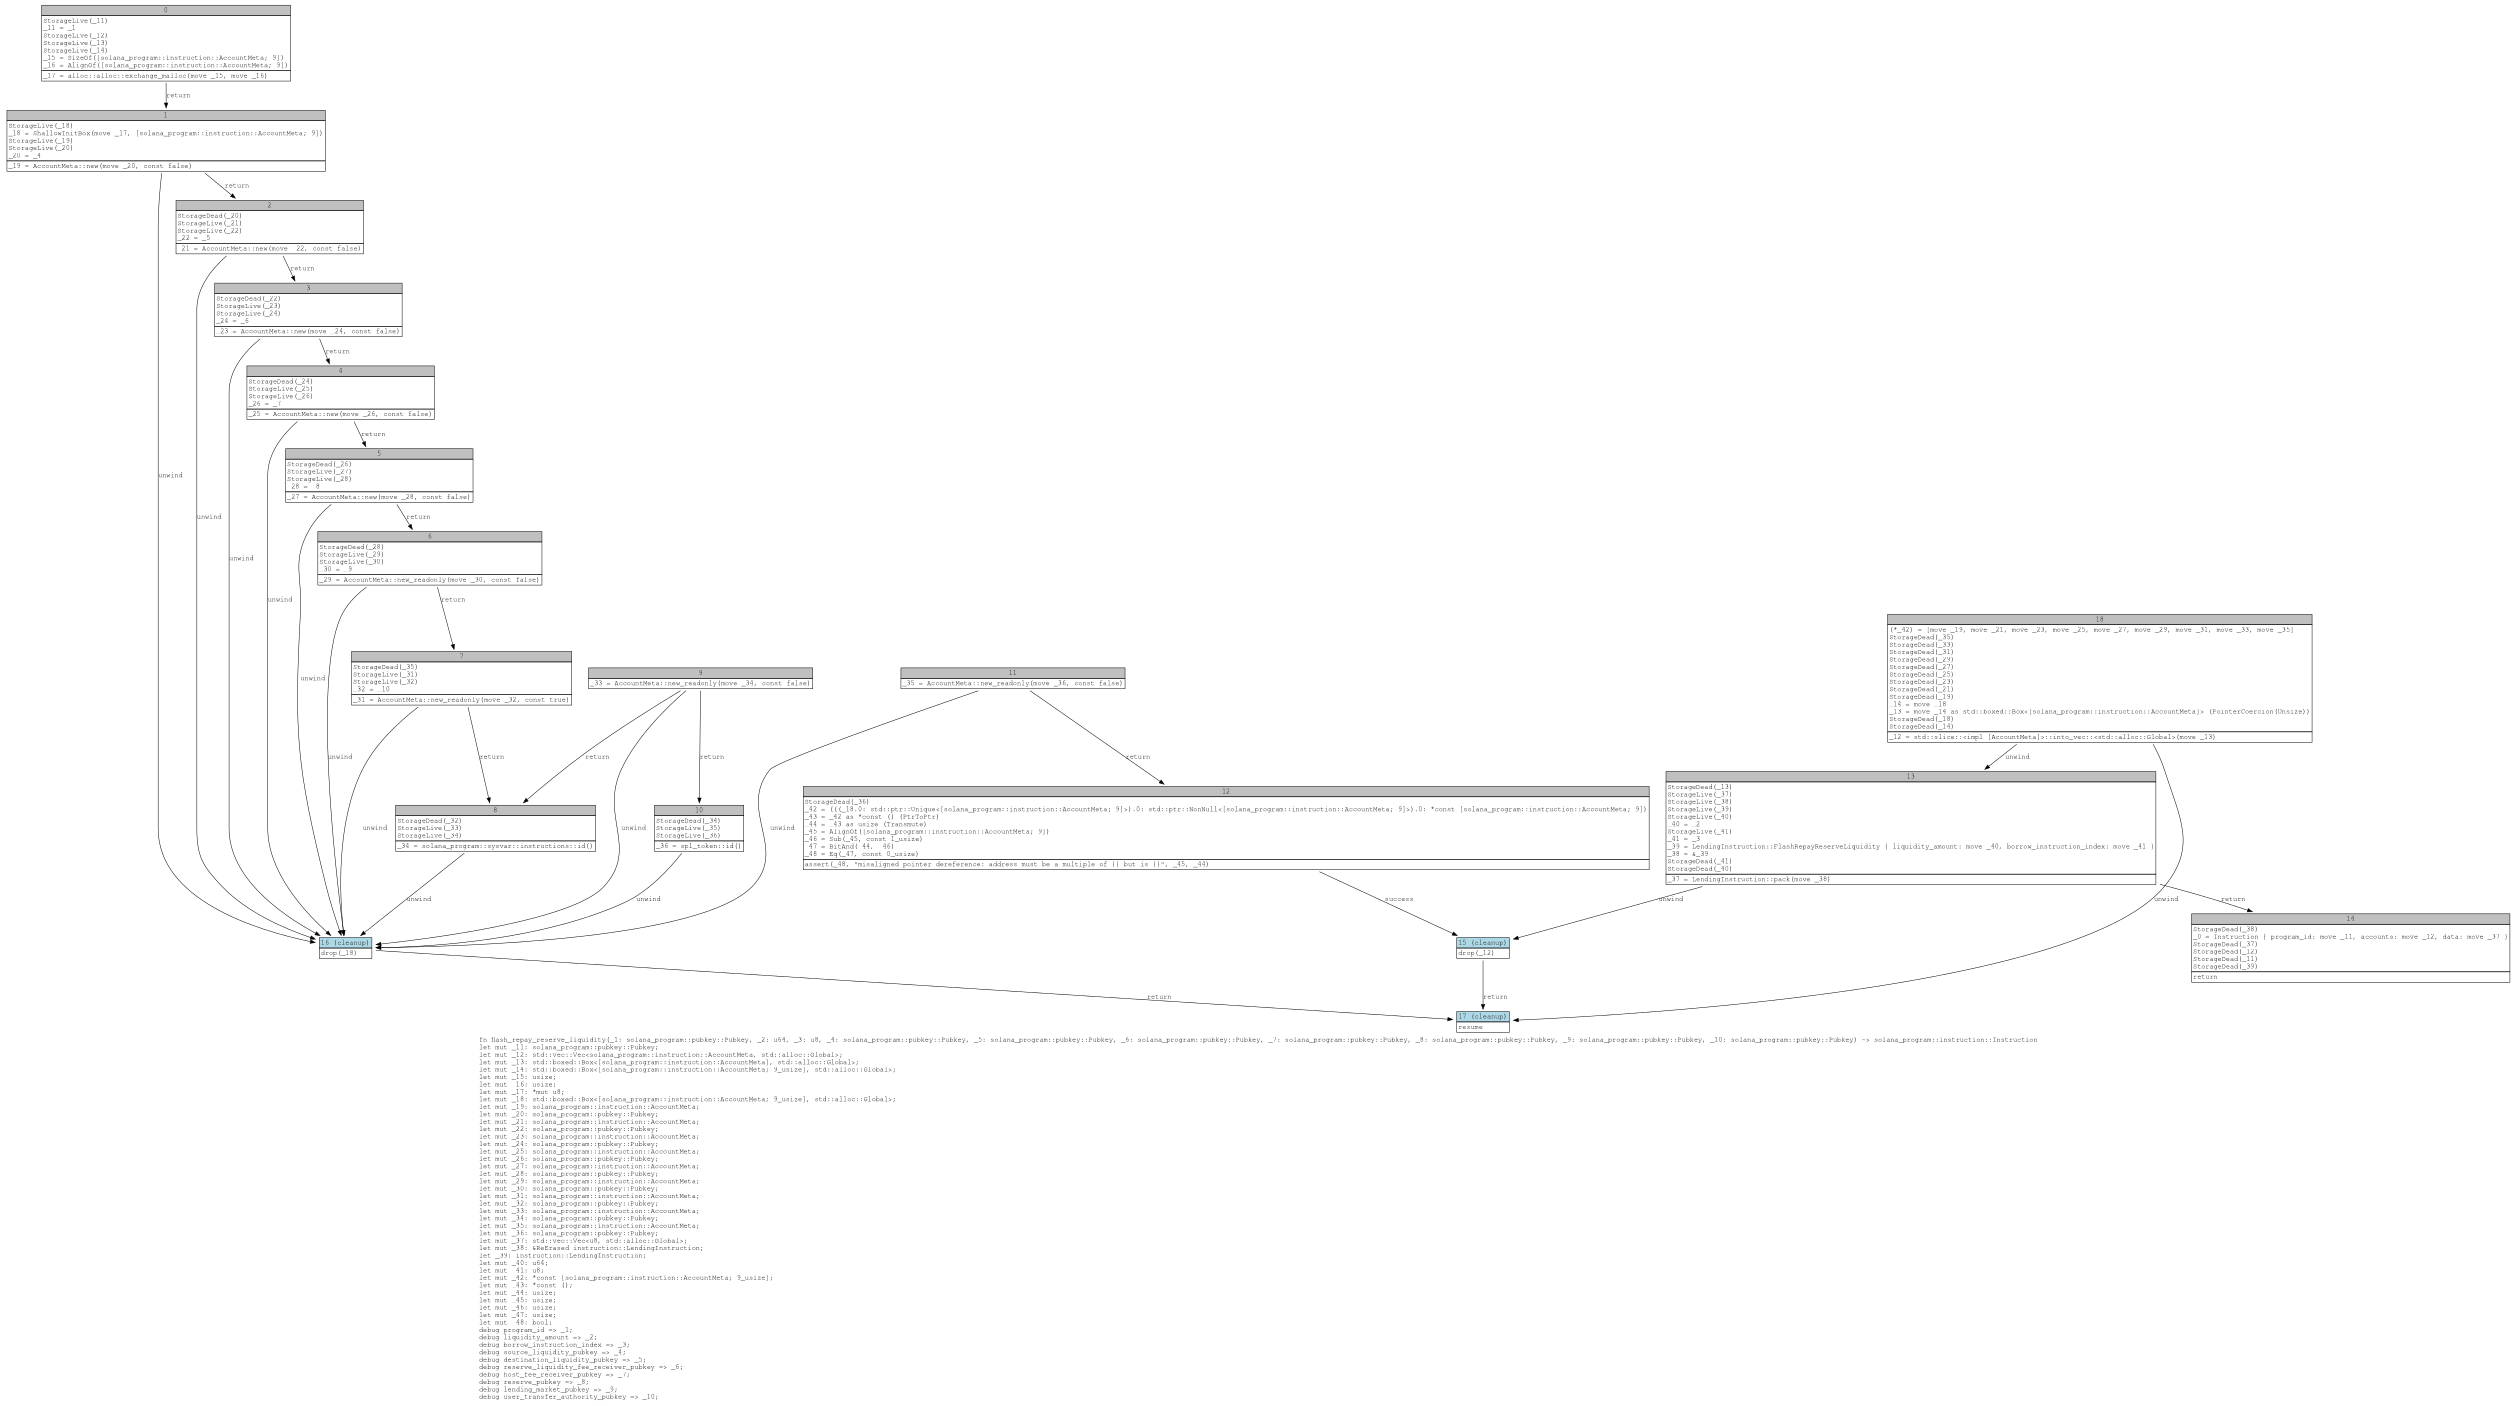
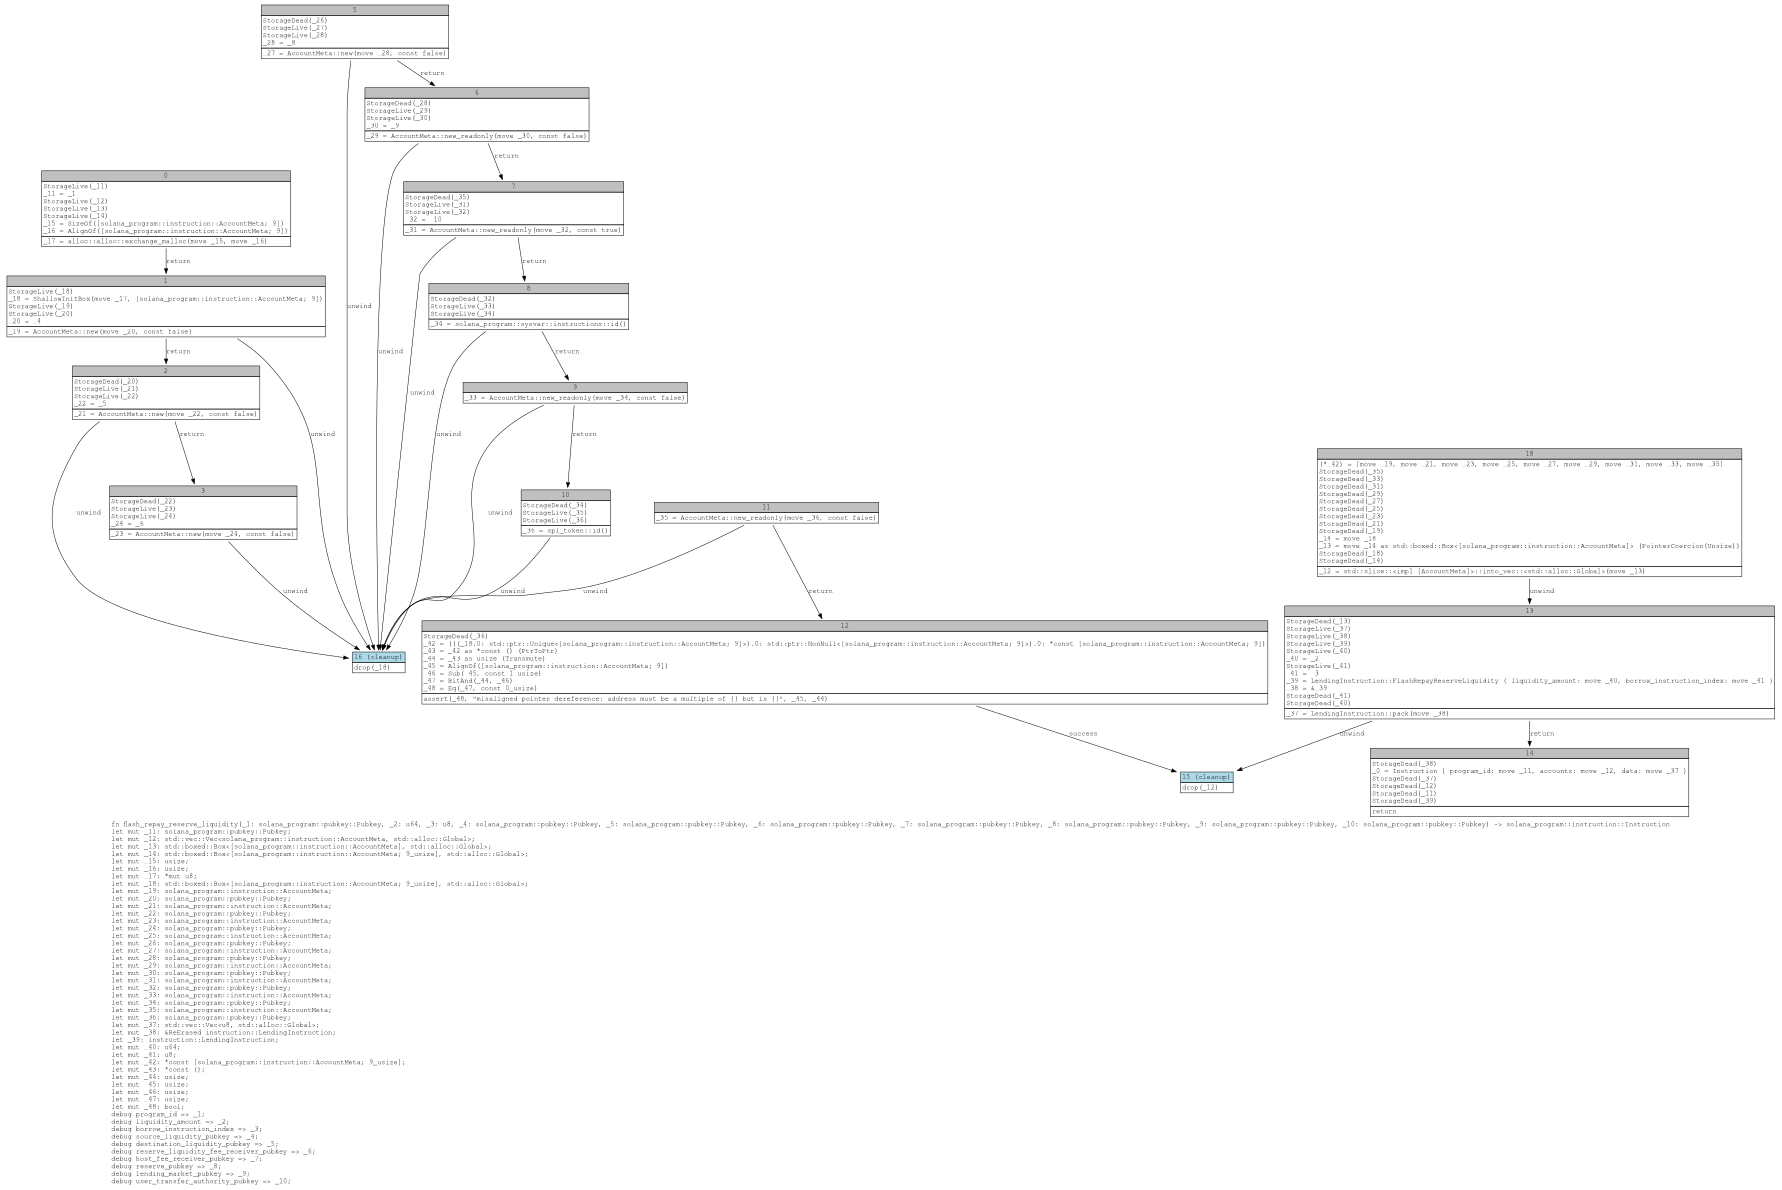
  digraph {
    fontname="Courier, monospace"
    label=<fn flash_repay_reserve_liquidity(_1: solana_program::pubkey::Pubkey, _2: u64, _3: u8, _4: solana_program::pubkey::Pubkey, _5: solana_program::pubkey::Pubkey, _6: solana_program::pubkey::Pubkey, _7: solana_program::pubkey::Pubkey, _8: solana_program::pubkey::Pubkey, _9: solana_program::pubkey::Pubkey, _10: solana_program::pubkey::Pubkey) -&gt; solana_program::instruction::Instruction<br align="left"/>let mut _11: solana_program::pubkey::Pubkey;<br align="left"/>let mut _12: std::vec::Vec&lt;solana_program::instruction::AccountMeta, std::alloc::Global&gt;;<br align="left"/>let mut _13: std::boxed::Box&lt;[solana_program::instruction::AccountMeta], std::alloc::Global&gt;;<br align="left"/>let mut _14: std::boxed::Box&lt;[solana_program::instruction::AccountMeta; 9_usize], std::alloc::Global&gt;;<br align="left"/>let mut _15: usize;<br align="left"/>let mut _16: usize;<br align="left"/>let mut _17: *mut u8;<br align="left"/>let mut _18: std::boxed::Box&lt;[solana_program::instruction::AccountMeta; 9_usize], std::alloc::Global&gt;;<br align="left"/>let mut _19: solana_program::instruction::AccountMeta;<br align="left"/>let mut _20: solana_program::pubkey::Pubkey;<br align="left"/>let mut _21: solana_program::instruction::AccountMeta;<br align="left"/>let mut _22: solana_program::pubkey::Pubkey;<br align="left"/>let mut _23: solana_program::instruction::AccountMeta;<br align="left"/>let mut _24: solana_program::pubkey::Pubkey;<br align="left"/>let mut _25: solana_program::instruction::AccountMeta;<br align="left"/>let mut _26: solana_program::pubkey::Pubkey;<br align="left"/>let mut _27: solana_program::instruction::AccountMeta;<br align="left"/>let mut _28: solana_program::pubkey::Pubkey;<br align="left"/>let mut _29: solana_program::instruction::AccountMeta;<br align="left"/>let mut _30: solana_program::pubkey::Pubkey;<br align="left"/>let mut _31: solana_program::instruction::AccountMeta;<br align="left"/>let mut _32: solana_program::pubkey::Pubkey;<br align="left"/>let mut _33: solana_program::instruction::AccountMeta;<br align="left"/>let mut _34: solana_program::pubkey::Pubkey;<br align="left"/>let mut _35: solana_program::instruction::AccountMeta;<br align="left"/>let mut _36: solana_program::pubkey::Pubkey;<br align="left"/>let mut _37: std::vec::Vec&lt;u8, std::alloc::Global&gt;;<br align="left"/>let mut _38: &amp;ReErased instruction::LendingInstruction;<br align="left"/>let _39: instruction::LendingInstruction;<br align="left"/>let mut _40: u64;<br align="left"/>let mut _41: u8;<br align="left"/>let mut _42: *const [solana_program::instruction::AccountMeta; 9_usize];<br align="left"/>let mut _43: *const ();<br align="left"/>let mut _44: usize;<br align="left"/>let mut _45: usize;<br align="left"/>let mut _46: usize;<br align="left"/>let mut _47: usize;<br align="left"/>let mut _48: bool;<br align="left"/>debug program_id =&gt; _1;<br align="left"/>debug liquidity_amount =&gt; _2;<br align="left"/>debug borrow_instruction_index =&gt; _3;<br align="left"/>debug source_liquidity_pubkey =&gt; _4;<br align="left"/>debug destination_liquidity_pubkey =&gt; _5;<br align="left"/>debug reserve_liquidity_fee_receiver_pubkey =&gt; _6;<br align="left"/>debug host_fee_receiver_pubkey =&gt; _7;<br align="left"/>debug reserve_pubkey =&gt; _8;<br align="left"/>debug lending_market_pubkey =&gt; _9;<br align="left"/>debug user_transfer_authority_pubkey =&gt; _10;<br align="left"/>>
    node [fontname="Courier, monospace" shape=none]
    edge [fontname="Courier, monospace"]
    n1 [label=<<table border="0" cellborder="1" cellspacing="0"><tr><td bgcolor="gray" align="center" colspan="1">0</td></tr><tr><td align="left" balign="left">StorageLive(_11)<br/>_11 = _1<br/>StorageLive(_12)<br/>StorageLive(_13)<br/>StorageLive(_14)<br/>_15 = SizeOf([solana_program::instruction::AccountMeta; 9])<br/>_16 = AlignOf([solana_program::instruction::AccountMeta; 9])<br/></td></tr><tr><td align="left">_17 = alloc::alloc::exchange_malloc(move _15, move _16)</td></tr></table>>]
    n2 [label=<<table border="0" cellborder="1" cellspacing="0"><tr><td bgcolor="gray" align="center" colspan="1">1</td></tr><tr><td align="left" balign="left">StorageLive(_18)<br/>_18 = ShallowInitBox(move _17, [solana_program::instruction::AccountMeta; 9])<br/>StorageLive(_19)<br/>StorageLive(_20)<br/>_20 = _4<br/></td></tr><tr><td align="left">_19 = AccountMeta::new(move _20, const false)</td></tr></table>>]
    n3 [label=<<table border="0" cellborder="1" cellspacing="0"><tr><td bgcolor="gray" align="center" colspan="1">2</td></tr><tr><td align="left" balign="left">StorageDead(_20)<br/>StorageLive(_21)<br/>StorageLive(_22)<br/>_22 = _5<br/></td></tr><tr><td align="left">_21 = AccountMeta::new(move _22, const false)</td></tr></table>>]
    n4 [label=<<table border="0" cellborder="1" cellspacing="0"><tr><td bgcolor="lightblue" align="center" colspan="1">16 (cleanup)</td></tr><tr><td align="left">drop(_18)</td></tr></table>>]
    n5 [label=<<table border="0" cellborder="1" cellspacing="0"><tr><td bgcolor="gray" align="center" colspan="1">3</td></tr><tr><td align="left" balign="left">StorageDead(_22)<br/>StorageLive(_23)<br/>StorageLive(_24)<br/>_24 = _6<br/></td></tr><tr><td align="left">_23 = AccountMeta::new(move _24, const false)</td></tr></table>>]
-   n6 [label=<<table border="0" cellborder="1" cellspacing="0"><tr><td bgcolor="lightblue" align="center" colspan="1">17 (cleanup)</td></tr><tr><td align="left">resume</td></tr></table>>]
-   n7 [label=<<table border="0" cellborder="1" cellspacing="0"><tr><td bgcolor="gray" align="center" colspan="1">4</td></tr><tr><td align="left" balign="left">StorageDead(_24)<br/>StorageLive(_25)<br/>StorageLive(_26)<br/>_26 = _7<br/></td></tr><tr><td align="left">_25 = AccountMeta::new(move _26, const false)</td></tr></table>>]
    n8 [label=<<table border="0" cellborder="1" cellspacing="0"><tr><td bgcolor="gray" align="center" colspan="1">5</td></tr><tr><td align="left" balign="left">StorageDead(_26)<br/>StorageLive(_27)<br/>StorageLive(_28)<br/>_28 = _8<br/></td></tr><tr><td align="left">_27 = AccountMeta::new(move _28, const false)</td></tr></table>>]
    n9 [label=<<table border="0" cellborder="1" cellspacing="0"><tr><td bgcolor="gray" align="center" colspan="1">6</td></tr><tr><td align="left" balign="left">StorageDead(_28)<br/>StorageLive(_29)<br/>StorageLive(_30)<br/>_30 = _9<br/></td></tr><tr><td align="left">_29 = AccountMeta::new_readonly(move _30, const false)</td></tr></table>>]
    n10 [label=<<table border="0" cellborder="1" cellspacing="0"><tr><td bgcolor="gray" align="center" colspan="1">7</td></tr><tr><td align="left" balign="left">StorageDead(_35)<br/>StorageLive(_31)<br/>StorageLive(_32)<br/>_32 = _10<br/></td></tr><tr><td align="left">_31 = AccountMeta::new_readonly(move _32, const true)</td></tr></table>>]
    n11 [label=<<table border="0" cellborder="1" cellspacing="0"><tr><td bgcolor="gray" align="center" colspan="1">8</td></tr><tr><td align="left" balign="left">StorageDead(_32)<br/>StorageLive(_33)<br/>StorageLive(_34)<br/></td></tr><tr><td align="left">_34 = solana_program::sysvar::instructions::id()</td></tr></table>>]
    n12 [label=<<table border="0" cellborder="1" cellspacing="0"><tr><td bgcolor="gray" align="center" colspan="1">9</td></tr><tr><td align="left">_33 = AccountMeta::new_readonly(move _34, const false)</td></tr></table>>]
    n13 [label=<<table border="0" cellborder="1" cellspacing="0"><tr><td bgcolor="gray" align="center" colspan="1">10</td></tr><tr><td align="left" balign="left">StorageDead(_34)<br/>StorageLive(_35)<br/>StorageLive(_36)<br/></td></tr><tr><td align="left">_36 = spl_token::id()</td></tr></table>>]
    n14 [label=<<table border="0" cellborder="1" cellspacing="0"><tr><td bgcolor="gray" align="center" colspan="1">11</td></tr><tr><td align="left">_35 = AccountMeta::new_readonly(move _36, const false)</td></tr></table>>]
    n15 [label=<<table border="0" cellborder="1" cellspacing="0"><tr><td bgcolor="gray" align="center" colspan="1">12</td></tr><tr><td align="left" balign="left">StorageDead(_36)<br/>_42 = (((_18.0: std::ptr::Unique&lt;[solana_program::instruction::AccountMeta; 9]&gt;).0: std::ptr::NonNull&lt;[solana_program::instruction::AccountMeta; 9]&gt;).0: *const [solana_program::instruction::AccountMeta; 9])<br/>_43 = _42 as *const () (PtrToPtr)<br/>_44 = _43 as usize (Transmute)<br/>_45 = AlignOf([solana_program::instruction::AccountMeta; 9])<br/>_46 = Sub(_45, const 1_usize)<br/>_47 = BitAnd(_44, _46)<br/>_48 = Eq(_47, const 0_usize)<br/></td></tr><tr><td align="left">assert(_48, &quot;misaligned pointer dereference: address must be a multiple of {} but is {}&quot;, _45, _44)</td></tr></table>>]
    n16 [label=<<table border="0" cellborder="1" cellspacing="0"><tr><td bgcolor="lightblue" align="center" colspan="1">15 (cleanup)</td></tr><tr><td align="left">drop(_12)</td></tr></table>>]
    n17 [label=<<table border="0" cellborder="1" cellspacing="0"><tr><td bgcolor="gray" align="center" colspan="1">18</td></tr><tr><td align="left" balign="left">(*_42) = [move _19, move _21, move _23, move _25, move _27, move _29, move _31, move _33, move _35]<br/>StorageDead(_35)<br/>StorageDead(_33)<br/>StorageDead(_31)<br/>StorageDead(_29)<br/>StorageDead(_27)<br/>StorageDead(_25)<br/>StorageDead(_23)<br/>StorageDead(_21)<br/>StorageDead(_19)<br/>_14 = move _18<br/>_13 = move _14 as std::boxed::Box&lt;[solana_program::instruction::AccountMeta]&gt; (PointerCoercion(Unsize))<br/>StorageDead(_18)<br/>StorageDead(_14)<br/></td></tr><tr><td align="left">_12 = std::slice::&lt;impl [AccountMeta]&gt;::into_vec::&lt;std::alloc::Global&gt;(move _13)</td></tr></table>>]
    n18 [label=<<table border="0" cellborder="1" cellspacing="0"><tr><td bgcolor="gray" align="center" colspan="1">13</td></tr><tr><td align="left" balign="left">StorageDead(_13)<br/>StorageLive(_37)<br/>StorageLive(_38)<br/>StorageLive(_39)<br/>StorageLive(_40)<br/>_40 = _2<br/>StorageLive(_41)<br/>_41 = _3<br/>_39 = LendingInstruction::FlashRepayReserveLiquidity { liquidity_amount: move _40, borrow_instruction_index: move _41 }<br/>_38 = &amp;_39<br/>StorageDead(_41)<br/>StorageDead(_40)<br/></td></tr><tr><td align="left">_37 = LendingInstruction::pack(move _38)</td></tr></table>>]
    n19 [label=<<table border="0" cellborder="1" cellspacing="0"><tr><td bgcolor="gray" align="center" colspan="1">14</td></tr><tr><td align="left" balign="left">StorageDead(_38)<br/>_0 = Instruction { program_id: move _11, accounts: move _12, data: move _37 }<br/>StorageDead(_37)<br/>StorageDead(_12)<br/>StorageDead(_11)<br/>StorageDead(_39)<br/></td></tr><tr><td align="left">return</td></tr></table>>]
    n1 -> n2 [label=return]
    n2 -> n3 [label=return]
    n2 -> n4 [label=unwind]
    n3 -> n4 [label=unwind]
    n3 -> n5 [label=return]
-   n4 -> n6 [label=return]
    n5 -> n4 [label=unwind]
-   n5 -> n7 [label=return]
-   n7 -> n4 [label=unwind]
-   n7 -> n8 [label=return]
    n8 -> n4 [label=unwind]
    n8 -> n9 [label=return]
    n9 -> n4 [label=unwind]
    n9 -> n10 [label=return]
    n10 -> n4 [label=unwind]
    n10 -> n11 [label=return]
    n11 -> n4 [label=unwind]
-   n12 -> n11 [label=return]
+   n11 -> n12 [label=return]
    n12 -> n4 [label=unwind]
    n12 -> n13 [label=return]
    n13 -> n4 [label=unwind]
    n14 -> n4 [label=unwind]
    n14 -> n15 [label=return]
    n15 -> n16 [label=success]
-   n16 -> n6 [label=return]
-   n17 -> n6 [label=unwind]
    n17 -> n18 [label=unwind]
    n18 -> n16 [label=unwind]
    n18 -> n19 [label=return]
  }
